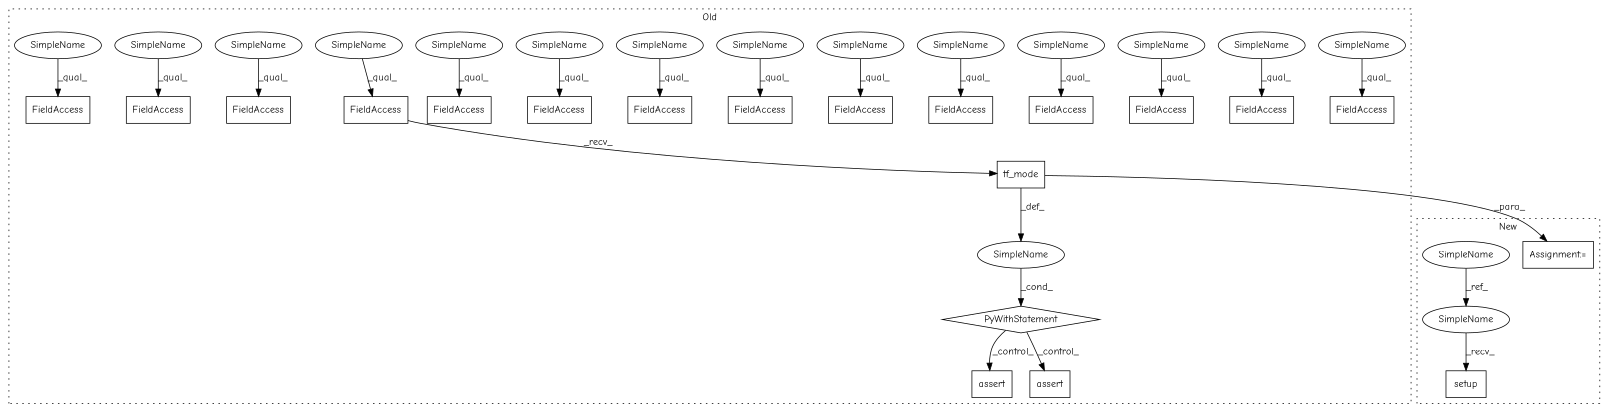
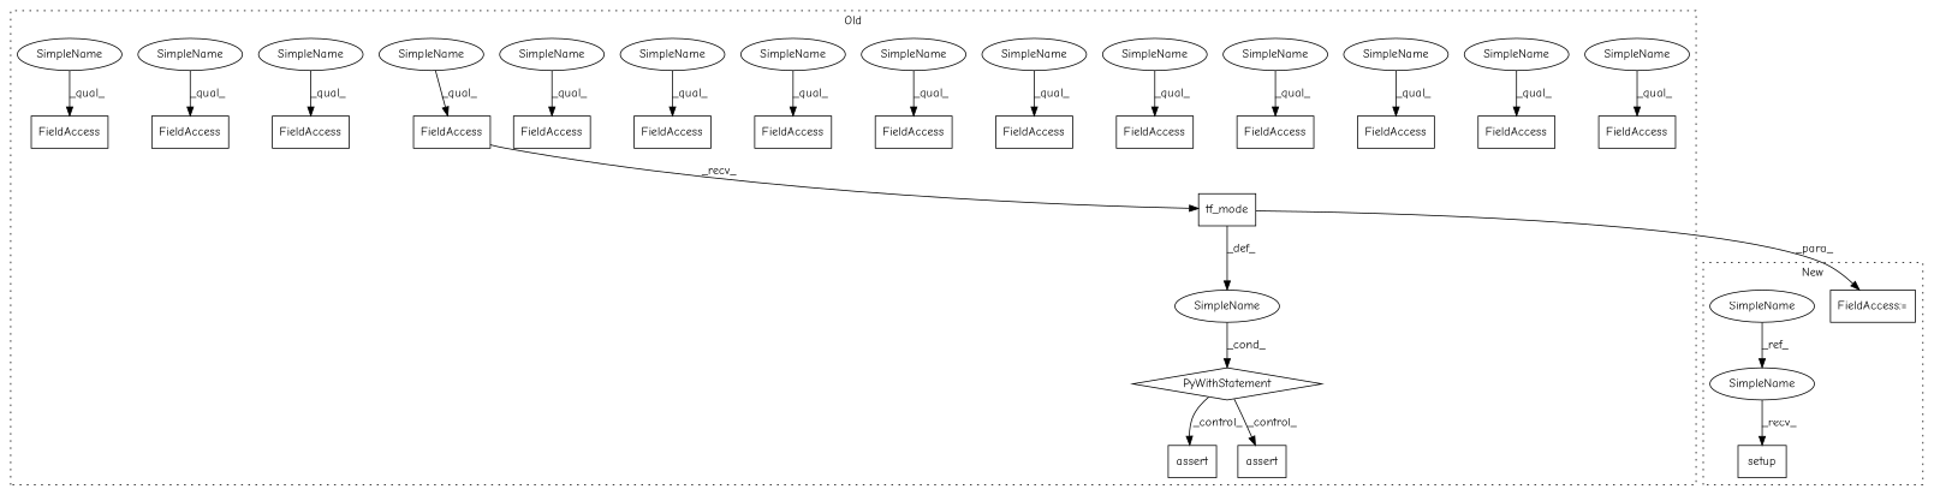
  digraph {
    fontname="Comic Neue"
    node [a=42 fontname="Comic Neue" l=4 s=1969 shape=box]
    edge [fontname="Comic Neue"]
    n1 [a=104 l="10,2" label=PyWithStatement s="1959,1985" shape=diamond]
    n2 [label=SimpleName shape=ellipse l="" s=""]
    n3 [a=32 l="11,1" label=assert s="2521,2558"]
    n4 [a=32 l=9 label=tf_mode s=1976]
    n5 [a=22 l=6 label=FieldAccess]
    n6 [a=22 l=14 label=FieldAccess s=2368]
    n7 [a=22 l=6 label=FieldAccess s=2108]
    n8 [a=22 l=15 label=FieldAccess s=2133]
    n9 [a=22 l=6 label=FieldAccess s=2101]
    n10 [a=22 l=7 label=FieldAccess s=2115]
    n11 [a=22 l=7 label=FieldAccess s=2277]
    n12 [a=22 l=6 label=FieldAccess s=2270]
    n13 [a=22 l=14 label=FieldAccess s=2491]
    n14 [a=22 l=7 label=FieldAccess s=2255]
    n15 [a=22 l=6 label=FieldAccess s=2263]
    n16 [a=22 l=9 label=FieldAccess s=2285]
    n17 [a=32 l="11,1" label=assert s="2398,2436"]
    n18 [a=22 l=7 label=FieldAccess s=2093]
    n19 [a=22 l=15 label=FieldAccess s=2295]
    n20 [label=SimpleName s=2368 shape=ellipse]
    n21 [label=SimpleName s=2270 shape=ellipse]
    n22 [label=SimpleName s=2491 shape=ellipse]
    n23 [label=SimpleName s=2133 shape=ellipse]
    n24 [label=SimpleName s=2277 shape=ellipse]
    n25 [label=SimpleName s=2263 shape=ellipse]
    n26 [label=SimpleName s=2255 shape=ellipse]
    n27 [label=SimpleName s=2295 shape=ellipse]
    n28 [label=SimpleName s=2101 shape=ellipse]
    n29 [label=SimpleName s=2093 shape=ellipse]
    n30 [label=SimpleName shape=ellipse]
    n31 [label=SimpleName s=2285 shape=ellipse]
    n32 [label=SimpleName s=2108 shape=ellipse]
    n33 [label=SimpleName s=2115 shape=ellipse]
    n34 [a=32 l=7 label=setup s=2171]
-   n35 [a=7 l=2 label="Assignment:=" s=2164]
+   n35 [a=7 l=2 label="FieldAccess:=" s=2164]
    n36 [label=SimpleName s=1685 shape=ellipse]
    n37 [label=SimpleName s=2166 shape=ellipse]
    subgraph cluster_1 {
      label=Old
      style=dotted
      n1
      n2
      n3
      n4
      n5
      n6
      n7
      n8
      n9
      n10
      n11
      n12
      n13
      n14
      n15
      n16
      n17
      n18
      n19
      n20
      n21
      n22
      n23
      n24
      n25
      n26
      n27
      n28
      n29
      n30
      n31
      n32
      n33
    }
    subgraph cluster_2 {
      label=New
      style=dotted
      n34
      n35
      n36
      n37
    }
    n1 -> n3 [label=_control_]
    n1 -> n17 [label=_control_]
    n2 -> n1 [label=_cond_]
    n4 -> n2 [label=_def_]
    n4 -> n35 [label=_para_]
    n5 -> n4 [label=_recv_]
    n20 -> n6 [label=_qual_]
    n21 -> n12 [label=_qual_]
    n22 -> n13 [label=_qual_]
    n23 -> n8 [label=_qual_]
    n24 -> n11 [label=_qual_]
    n25 -> n15 [label=_qual_]
    n26 -> n14 [label=_qual_]
    n27 -> n19 [label=_qual_]
    n28 -> n9 [label=_qual_]
    n29 -> n18 [label=_qual_]
    n30 -> n5 [label=_qual_]
    n31 -> n16 [label=_qual_]
    n32 -> n7 [label=_qual_]
    n33 -> n10 [label=_qual_]
    n36 -> n37 [label=_ref_]
    n37 -> n34 [label=_recv_]
  }
